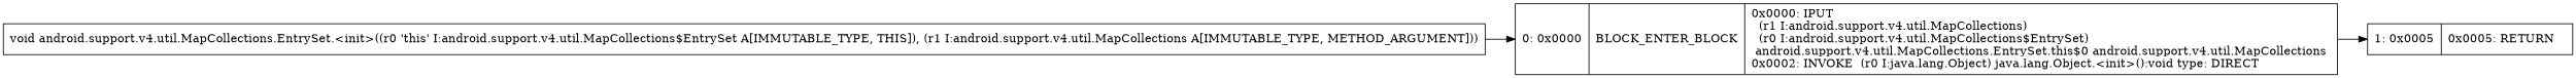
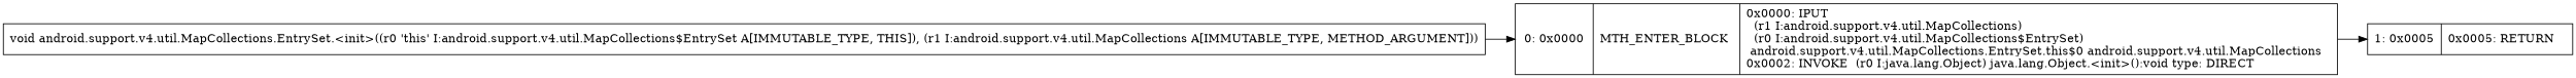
  digraph {
    rankdir=LR
    node [shape=record]
-   n1 [label="{0\:\ 0x0000|BLOCK_ENTER_BLOCK\l|0x0000: IPUT  \l  (r1 I:android.support.v4.util.MapCollections)\l  (r0 I:android.support.v4.util.MapCollections$EntrySet)\l android.support.v4.util.MapCollections.EntrySet.this$0 android.support.v4.util.MapCollections \l0x0002: INVOKE  (r0 I:java.lang.Object) java.lang.Object.\<init\>():void type: DIRECT \l}"]
+   n1 [label="{0\:\ 0x0000|MTH_ENTER_BLOCK\l|0x0000: IPUT  \l  (r1 I:android.support.v4.util.MapCollections)\l  (r0 I:android.support.v4.util.MapCollections$EntrySet)\l android.support.v4.util.MapCollections.EntrySet.this$0 android.support.v4.util.MapCollections \l0x0002: INVOKE  (r0 I:java.lang.Object) java.lang.Object.\<init\>():void type: DIRECT \l}"]
    n2 [label="{1\:\ 0x0005|0x0005: RETURN   \l}"]
    n3 [label="{void android.support.v4.util.MapCollections.EntrySet.\<init\>((r0 'this' I:android.support.v4.util.MapCollections$EntrySet A[IMMUTABLE_TYPE, THIS]), (r1 I:android.support.v4.util.MapCollections A[IMMUTABLE_TYPE, METHOD_ARGUMENT])) }"]
    n1 -> n2
    n3 -> n1
  }
